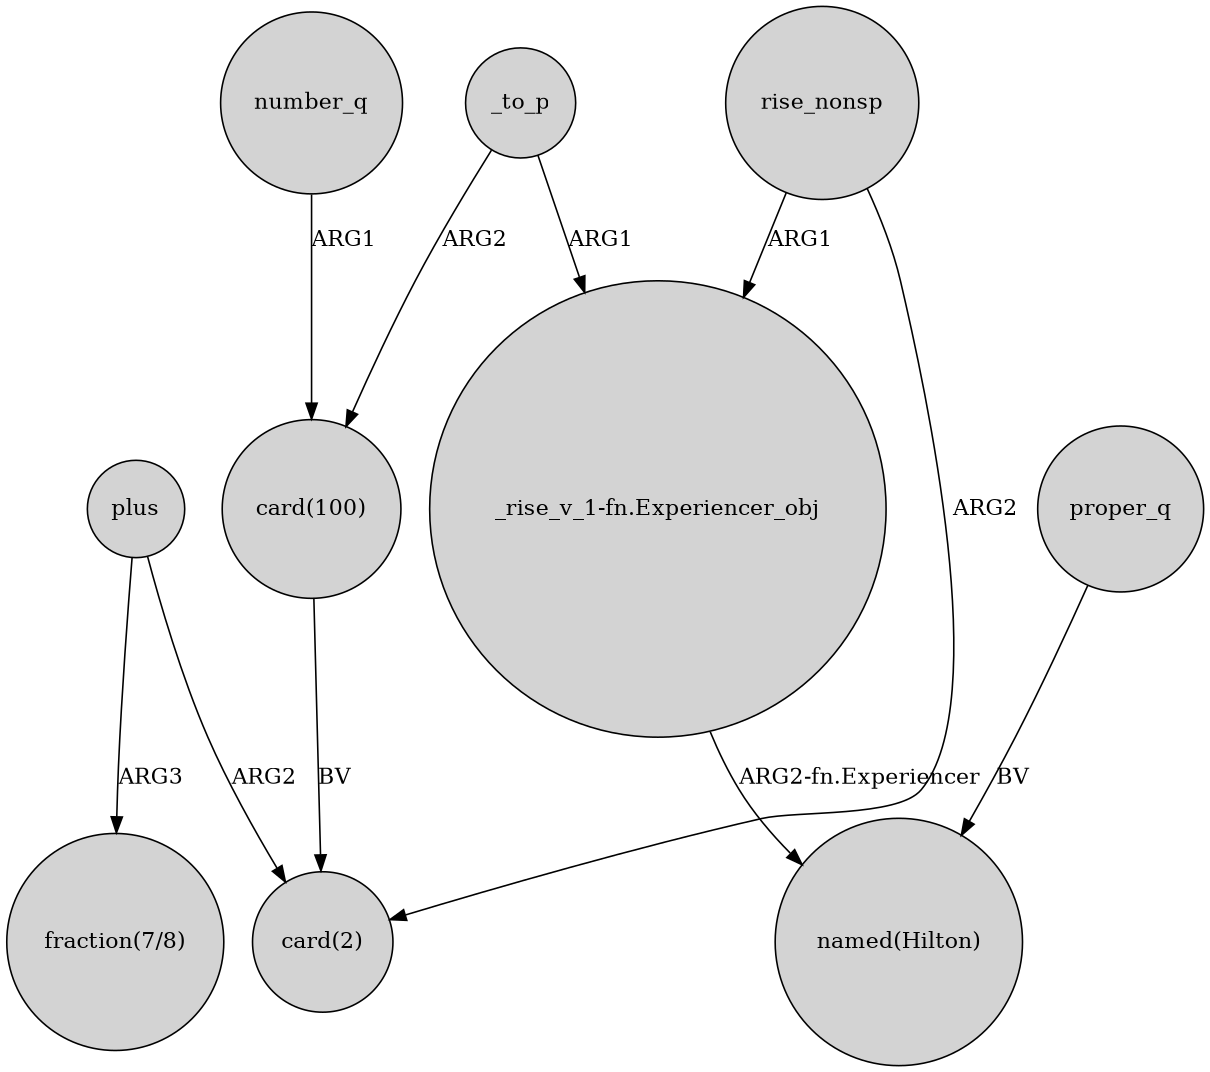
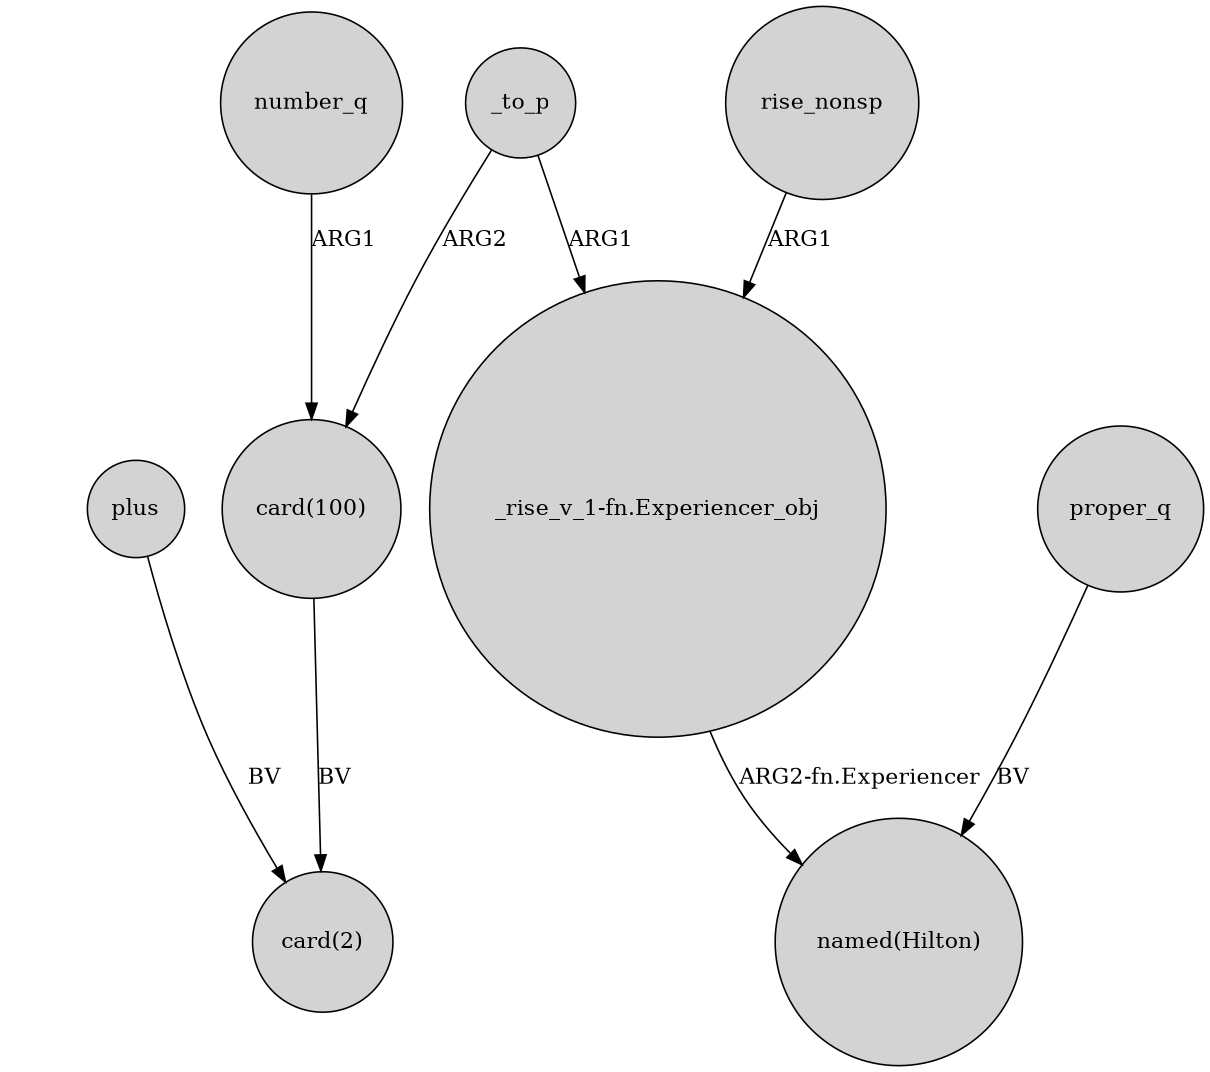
  digraph {
    node [shape=circle style=filled]
    plus
    "card(2)"
-   "fraction(7/8)"
    _to_p
    "_rise_v_1-fn.Experiencer_obj"
    "card(100)"
    "named(Hilton)"
    number_q
    n9 [label=rise_nonsp]
    proper_q
-   plus -> "card(2)" [label=ARG2]
-   plus -> "fraction(7/8)" [label=ARG3]
+   plus -> "card(2)" [label=BV]
    _to_p -> "_rise_v_1-fn.Experiencer_obj" [label=ARG1]
    _to_p -> "card(100)" [label=ARG2]
    "_rise_v_1-fn.Experiencer_obj" -> "named(Hilton)" [label="ARG2-fn.Experiencer"]
    "card(100)" -> "card(2)" [label=BV]
    number_q -> "card(100)" [label=ARG1]
-   n9 -> "card(2)" [label=ARG2]
    n9 -> "_rise_v_1-fn.Experiencer_obj" [label=ARG1]
    proper_q -> "named(Hilton)" [label=BV]
  }
